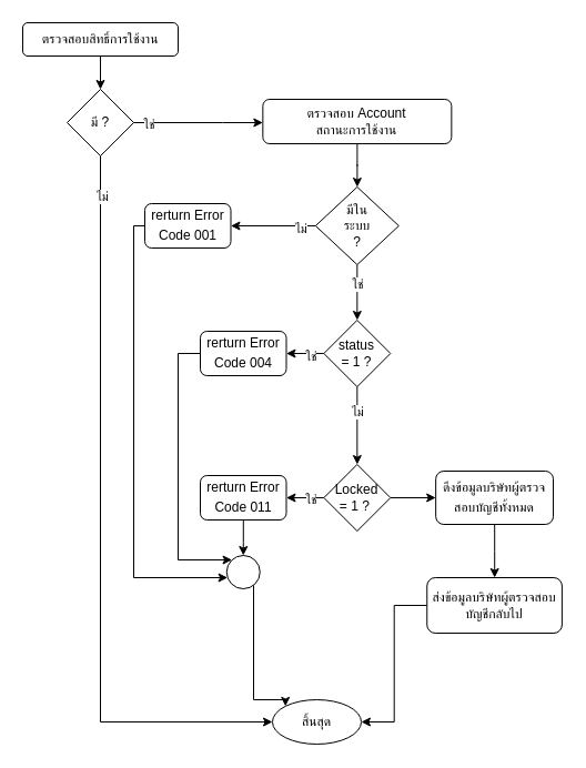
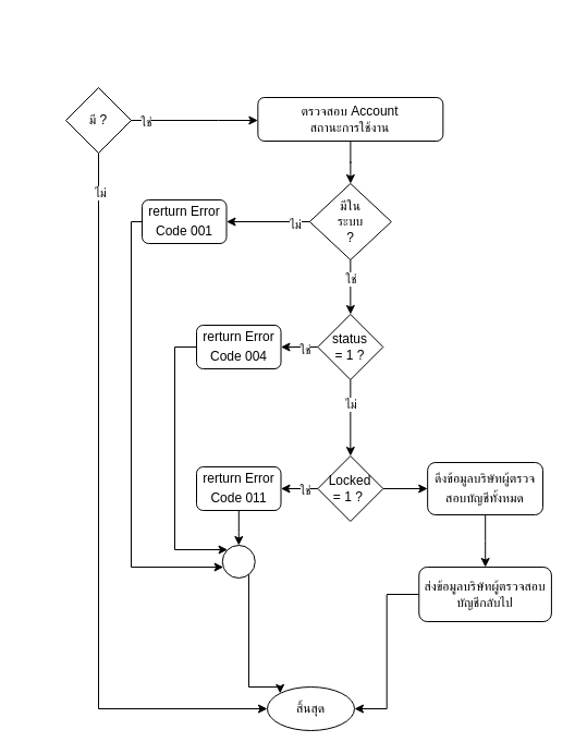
  <mxCell id="0" />
  <mxCell id="1" parent="0" />
- <mxCell id="2" value="ตรวจสอบสิทธิ์การใช้งาน" style="rounded=1;whiteSpace=wrap;html=1;" vertex="1" parent="1"><mxGeometry x="20" y="20" width="140" height="30" as="geometry" /></mxCell>
  <mxCell id="3" value="มี ?" style="rhombus;whiteSpace=wrap;html=1;" vertex="1" parent="1"><mxGeometry x="60" y="80" width="60" height="60" as="geometry" /></mxCell>
- <mxCell id="4" value="" style="edgeStyle=orthogonalEdgeStyle;rounded=0;orthogonalLoop=1;jettySize=auto;html=1;" edge="1" parent="1" source="2" target="3"><mxGeometry relative="1" as="geometry" /></mxCell>
  <mxCell id="5" value="สิ้นสุด" style="ellipse;whiteSpace=wrap;html=1;" vertex="1" parent="1"><mxGeometry x="245" y="630" width="80" height="40" as="geometry" /></mxCell>
  <mxCell id="6" style="edgeStyle=orthogonalEdgeStyle;rounded=0;orthogonalLoop=1;jettySize=auto;html=1;entryX=0;entryY=0.5;entryDx=0;entryDy=0;" edge="1" parent="1" source="3" target="5"><mxGeometry relative="1" as="geometry"><Array as="points"><mxPoint x="90" y="650" /></Array></mxGeometry></mxCell>
  <mxCell id="7" value="ไม่" style="edgeLabel;html=1;align=center;verticalAlign=middle;resizable=0;points=[];" vertex="1" connectable="0" parent="6"><mxGeometry x="-0.892" y="1" relative="1" as="geometry"><mxPoint as="offset" /></mxGeometry></mxCell>
  <mxCell id="8" value="ตรวจสอบ Account &lt;br&gt;สถานะการใช้งาน" style="rounded=1;whiteSpace=wrap;html=1;" vertex="1" parent="1"><mxGeometry x="236.35" y="89" width="170" height="40" as="geometry" /></mxCell>
  <mxCell id="9" value="" style="edgeStyle=orthogonalEdgeStyle;rounded=0;orthogonalLoop=1;jettySize=auto;html=1;" edge="1" parent="1" source="3" target="8"><mxGeometry relative="1" as="geometry"><Array as="points"><mxPoint x="200" y="110" /><mxPoint x="200" y="110" /></Array></mxGeometry></mxCell>
  <mxCell id="10" value="ใช่" style="edgeLabel;html=1;align=center;verticalAlign=middle;resizable=0;points=[];" vertex="1" connectable="0" parent="9"><mxGeometry x="-0.78" y="-1" relative="1" as="geometry"><mxPoint as="offset" /></mxGeometry></mxCell>
  <mxCell id="11" value="มีใน&lt;br&gt;ระบบ &lt;br&gt;?" style="rhombus;whiteSpace=wrap;html=1;" vertex="1" parent="1"><mxGeometry x="283.85" y="168" width="75" height="70" as="geometry" /></mxCell>
  <mxCell id="12" value="" style="edgeStyle=orthogonalEdgeStyle;rounded=0;orthogonalLoop=1;jettySize=auto;html=1;" edge="1" parent="1" source="8" target="11"><mxGeometry relative="1" as="geometry" /></mxCell>
  <mxCell id="13" value="status&lt;br style=&quot;border-color: var(--border-color);&quot;&gt;= 1 ?" style="rhombus;whiteSpace=wrap;html=1;" vertex="1" parent="1"><mxGeometry x="291.35" y="288" width="60" height="60" as="geometry" /></mxCell>
  <mxCell id="14" value="" style="edgeStyle=orthogonalEdgeStyle;rounded=0;orthogonalLoop=1;jettySize=auto;html=1;" edge="1" parent="1" source="11" target="13"><mxGeometry relative="1" as="geometry" /></mxCell>
  <mxCell id="15" value="ใช่" style="edgeLabel;html=1;align=center;verticalAlign=middle;resizable=0;points=[];" vertex="1" connectable="0" parent="14"><mxGeometry x="-0.325" y="2" relative="1" as="geometry"><mxPoint x="-2" as="offset" /></mxGeometry></mxCell>
  <mxCell id="16" value="Locked&lt;br style=&quot;border-color: var(--border-color);&quot;&gt;= 1 ?&amp;nbsp;" style="rhombus;whiteSpace=wrap;html=1;" vertex="1" parent="1"><mxGeometry x="291.35" y="418" width="60" height="60" as="geometry" /></mxCell>
  <mxCell id="17" value="" style="edgeStyle=orthogonalEdgeStyle;rounded=0;orthogonalLoop=1;jettySize=auto;html=1;" edge="1" parent="1" source="13" target="16"><mxGeometry relative="1" as="geometry" /></mxCell>
  <mxCell id="18" value="ไม่" style="edgeLabel;html=1;align=center;verticalAlign=middle;resizable=0;points=[];" vertex="1" connectable="0" parent="17"><mxGeometry x="-0.374" relative="1" as="geometry"><mxPoint as="offset" /></mxGeometry></mxCell>
  <mxCell id="19" style="edgeStyle=orthogonalEdgeStyle;rounded=0;orthogonalLoop=1;jettySize=auto;html=1;entryX=0;entryY=0;entryDx=0;entryDy=0;" edge="1" parent="1" source="20" target="5"><mxGeometry relative="1" as="geometry"><Array as="points"><mxPoint x="228" y="630" /><mxPoint x="257" y="630" /></Array></mxGeometry></mxCell>
  <mxCell id="20" value="" style="ellipse;whiteSpace=wrap;html=1;aspect=fixed;" vertex="1" parent="1"><mxGeometry x="203.75" y="500" width="30" height="30" as="geometry" /></mxCell>
  <mxCell id="21" style="edgeStyle=orthogonalEdgeStyle;rounded=0;orthogonalLoop=1;jettySize=auto;html=1;" edge="1" parent="1" source="22" target="20"><mxGeometry relative="1" as="geometry"><Array as="points"><mxPoint x="120" y="203" /><mxPoint x="120" y="520" /></Array></mxGeometry></mxCell>
  <mxCell id="22" value="rerturn Error Code&amp;nbsp;001&lt;span style=&quot;font-size: medium; text-align: start;&quot;&gt;&lt;/span&gt;" style="rounded=1;whiteSpace=wrap;html=1;" vertex="1" parent="1"><mxGeometry x="130" y="183" width="77.5" height="40" as="geometry" /></mxCell>
  <mxCell id="23" style="edgeStyle=orthogonalEdgeStyle;rounded=0;orthogonalLoop=1;jettySize=auto;html=1;" edge="1" parent="1" source="11" target="22"><mxGeometry relative="1" as="geometry"><mxPoint x="220.1" y="308" as="targetPoint" /></mxGeometry></mxCell>
  <mxCell id="24" value="ไม่" style="edgeLabel;html=1;align=center;verticalAlign=middle;resizable=0;points=[];" vertex="1" connectable="0" parent="23"><mxGeometry x="-0.657" y="2" relative="1" as="geometry"><mxPoint as="offset" /></mxGeometry></mxCell>
  <mxCell id="25" style="edgeStyle=orthogonalEdgeStyle;rounded=0;orthogonalLoop=1;jettySize=auto;html=1;entryX=0.5;entryY=0;entryDx=0;entryDy=0;" edge="1" parent="1" source="26" target="20"><mxGeometry relative="1" as="geometry" /></mxCell>
  <mxCell id="26" value="rerturn Error Code&amp;nbsp;011&lt;span style=&quot;font-size: medium; text-align: start;&quot;&gt;&lt;/span&gt;" style="rounded=1;whiteSpace=wrap;html=1;" vertex="1" parent="1"><mxGeometry x="180" y="428" width="77.5" height="40" as="geometry" /></mxCell>
  <mxCell id="27" value="" style="edgeStyle=orthogonalEdgeStyle;rounded=0;orthogonalLoop=1;jettySize=auto;html=1;" edge="1" parent="1" source="16" target="26"><mxGeometry relative="1" as="geometry" /></mxCell>
  <mxCell id="28" value="ใช่" style="edgeLabel;html=1;align=center;verticalAlign=middle;resizable=0;points=[];" vertex="1" connectable="0" parent="27"><mxGeometry x="-0.461" y="1" relative="1" as="geometry"><mxPoint as="offset" /></mxGeometry></mxCell>
  <mxCell id="29" style="edgeStyle=orthogonalEdgeStyle;rounded=0;orthogonalLoop=1;jettySize=auto;html=1;" edge="1" parent="1" source="30" target="20"><mxGeometry relative="1" as="geometry"><mxPoint x="220" y="510" as="targetPoint" /><Array as="points"><mxPoint x="160" y="318" /><mxPoint x="160" y="504" /></Array></mxGeometry></mxCell>
  <mxCell id="30" value="rerturn Error Code&amp;nbsp;004&lt;span style=&quot;font-size: medium; text-align: start;&quot;&gt;&lt;/span&gt;" style="rounded=1;whiteSpace=wrap;html=1;" vertex="1" parent="1"><mxGeometry x="180" y="298" width="77.5" height="40" as="geometry" /></mxCell>
  <mxCell id="31" value="" style="edgeStyle=orthogonalEdgeStyle;rounded=0;orthogonalLoop=1;jettySize=auto;html=1;" edge="1" parent="1" source="13" target="30"><mxGeometry relative="1" as="geometry" /></mxCell>
  <mxCell id="32" value="ใช่" style="edgeLabel;html=1;align=center;verticalAlign=middle;resizable=0;points=[];" vertex="1" connectable="0" parent="31"><mxGeometry x="-0.461" y="2" relative="1" as="geometry"><mxPoint as="offset" /></mxGeometry></mxCell>
  <mxCell id="33" value="ดึงข้อมูลบริษัทผู้ตรวจสอบบัญชีทั้งหมด&lt;span style=&quot;font-size: medium; text-align: start;&quot;&gt;&lt;/span&gt;" style="rounded=1;whiteSpace=wrap;html=1;" vertex="1" parent="1"><mxGeometry x="392.17" y="424" width="105.85" height="48" as="geometry" /></mxCell>
  <mxCell id="34" value="" style="edgeStyle=orthogonalEdgeStyle;rounded=0;orthogonalLoop=1;jettySize=auto;html=1;" edge="1" parent="1" source="16" target="33"><mxGeometry relative="1" as="geometry" /></mxCell>
  <mxCell id="35" style="edgeStyle=orthogonalEdgeStyle;rounded=0;orthogonalLoop=1;jettySize=auto;html=1;entryX=1;entryY=0.5;entryDx=0;entryDy=0;" edge="1" parent="1" source="36" target="5"><mxGeometry relative="1" as="geometry" /></mxCell>
  <mxCell id="36" value="ส่งข้อมูลบริษัทผู้ตรวจสอบบัญชีกลับไป" style="rounded=1;whiteSpace=wrap;html=1;" vertex="1" parent="1"><mxGeometry x="384.27" y="520" width="121.65" height="50" as="geometry" /></mxCell>
  <mxCell id="37" value="" style="edgeStyle=orthogonalEdgeStyle;rounded=0;orthogonalLoop=1;jettySize=auto;html=1;" edge="1" parent="1" source="33" target="36"><mxGeometry relative="1" as="geometry" /></mxCell>
